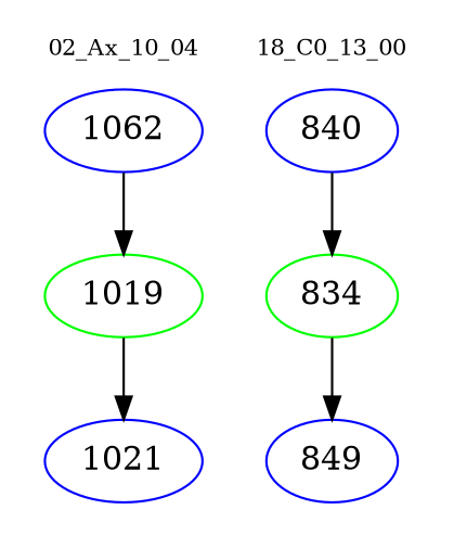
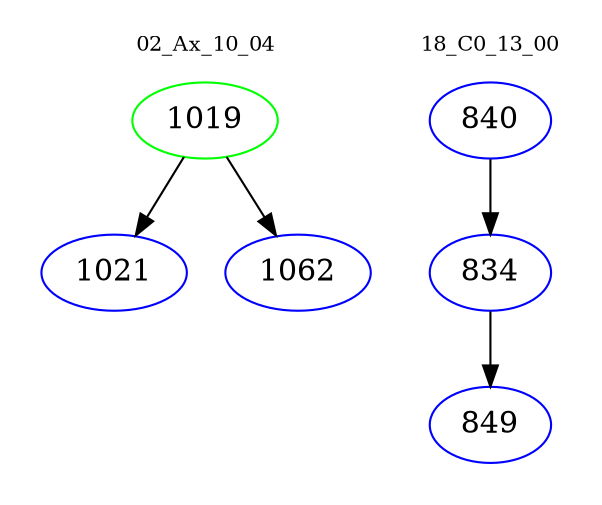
  digraph {
    node [color=blue]
    edge [color=black]
    n1 [color=green label=1019]
    n2 [label=1021]
    n3 [label=1062]
-   n4 [color=green label=834]
+   n4 [label=834]
    n5 [label=840]
    n6 [label=849]
    subgraph cluster_1 {
      color=white
      fontsize=10
      label="02_Ax_10_04"
      n1
      n2
      n3
    }
    subgraph cluster_2 {
      color=white
      fontsize=10
      label="18_C0_13_00"
      n4
      n5
      n6
    }
    n1 -> n2
-   n3 -> n1
+   n1 -> n3
    n4 -> n6
    n5 -> n4
  }
